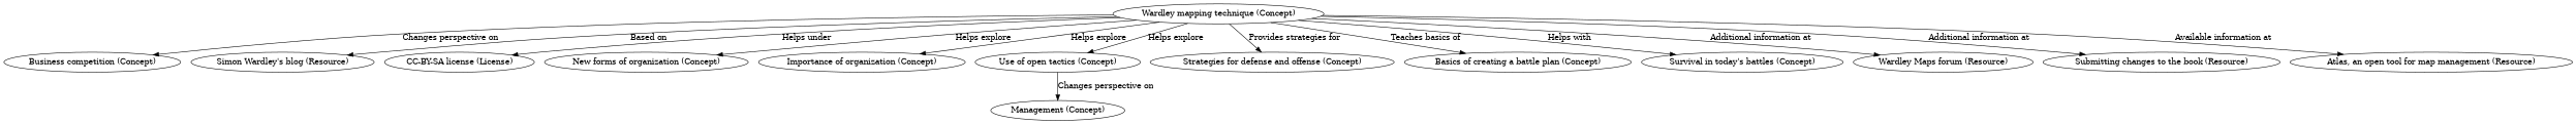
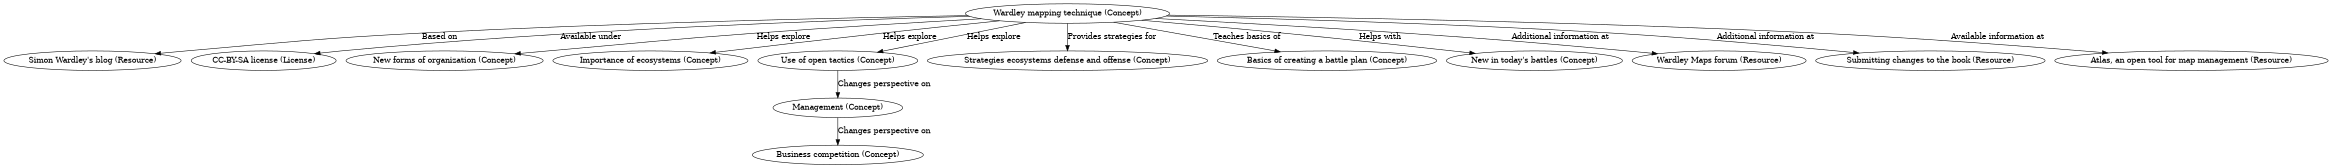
  digraph {
    n1 [label="Wardley mapping technique (Concept)"]
    n2 [label="Business competition (Concept)"]
    n3 [label="Simon Wardley's blog (Resource)"]
    n4 [label="CC-BY-SA license (License)"]
    n5 [label="New forms of organization (Concept)"]
-   n6 [label="Importance of organization (Concept)"]
+   n6 [label="Importance of ecosystems (Concept)"]
    n7 [label="Use of open tactics (Concept)"]
-   n8 [label="Strategies for defense and offense (Concept)"]
+   n8 [label="Strategies ecosystems defense and offense (Concept)"]
    n9 [label="Basics of creating a battle plan (Concept)"]
-   n10 [label="Survival in today's battles (Concept)"]
+   n10 [label="New in today's battles (Concept)"]
    n11 [label="Wardley Maps forum (Resource)"]
    n12 [label="Submitting changes to the book (Resource)"]
    n13 [label="Atlas, an open tool for map management (Resource)"]
    n14 [label="Management (Concept)"]
-   n1 -> n2 [label="Changes perspective on"]
+   n14 -> n2 [label="Changes perspective on"]
    n1 -> n3 [label="Based on"]
-   n1 -> n4 [label="Helps under"]
+   n1 -> n4 [label="Available under"]
    n1 -> n5 [label="Helps explore"]
    n1 -> n6 [label="Helps explore"]
    n1 -> n7 [label="Helps explore"]
    n1 -> n8 [label="Provides strategies for"]
    n1 -> n9 [label="Teaches basics of"]
    n1 -> n10 [label="Helps with"]
    n1 -> n11 [label="Additional information at"]
    n1 -> n12 [label="Additional information at"]
    n1 -> n13 [label="Available information at"]
    n7 -> n14 [label="Changes perspective on"]
  }
